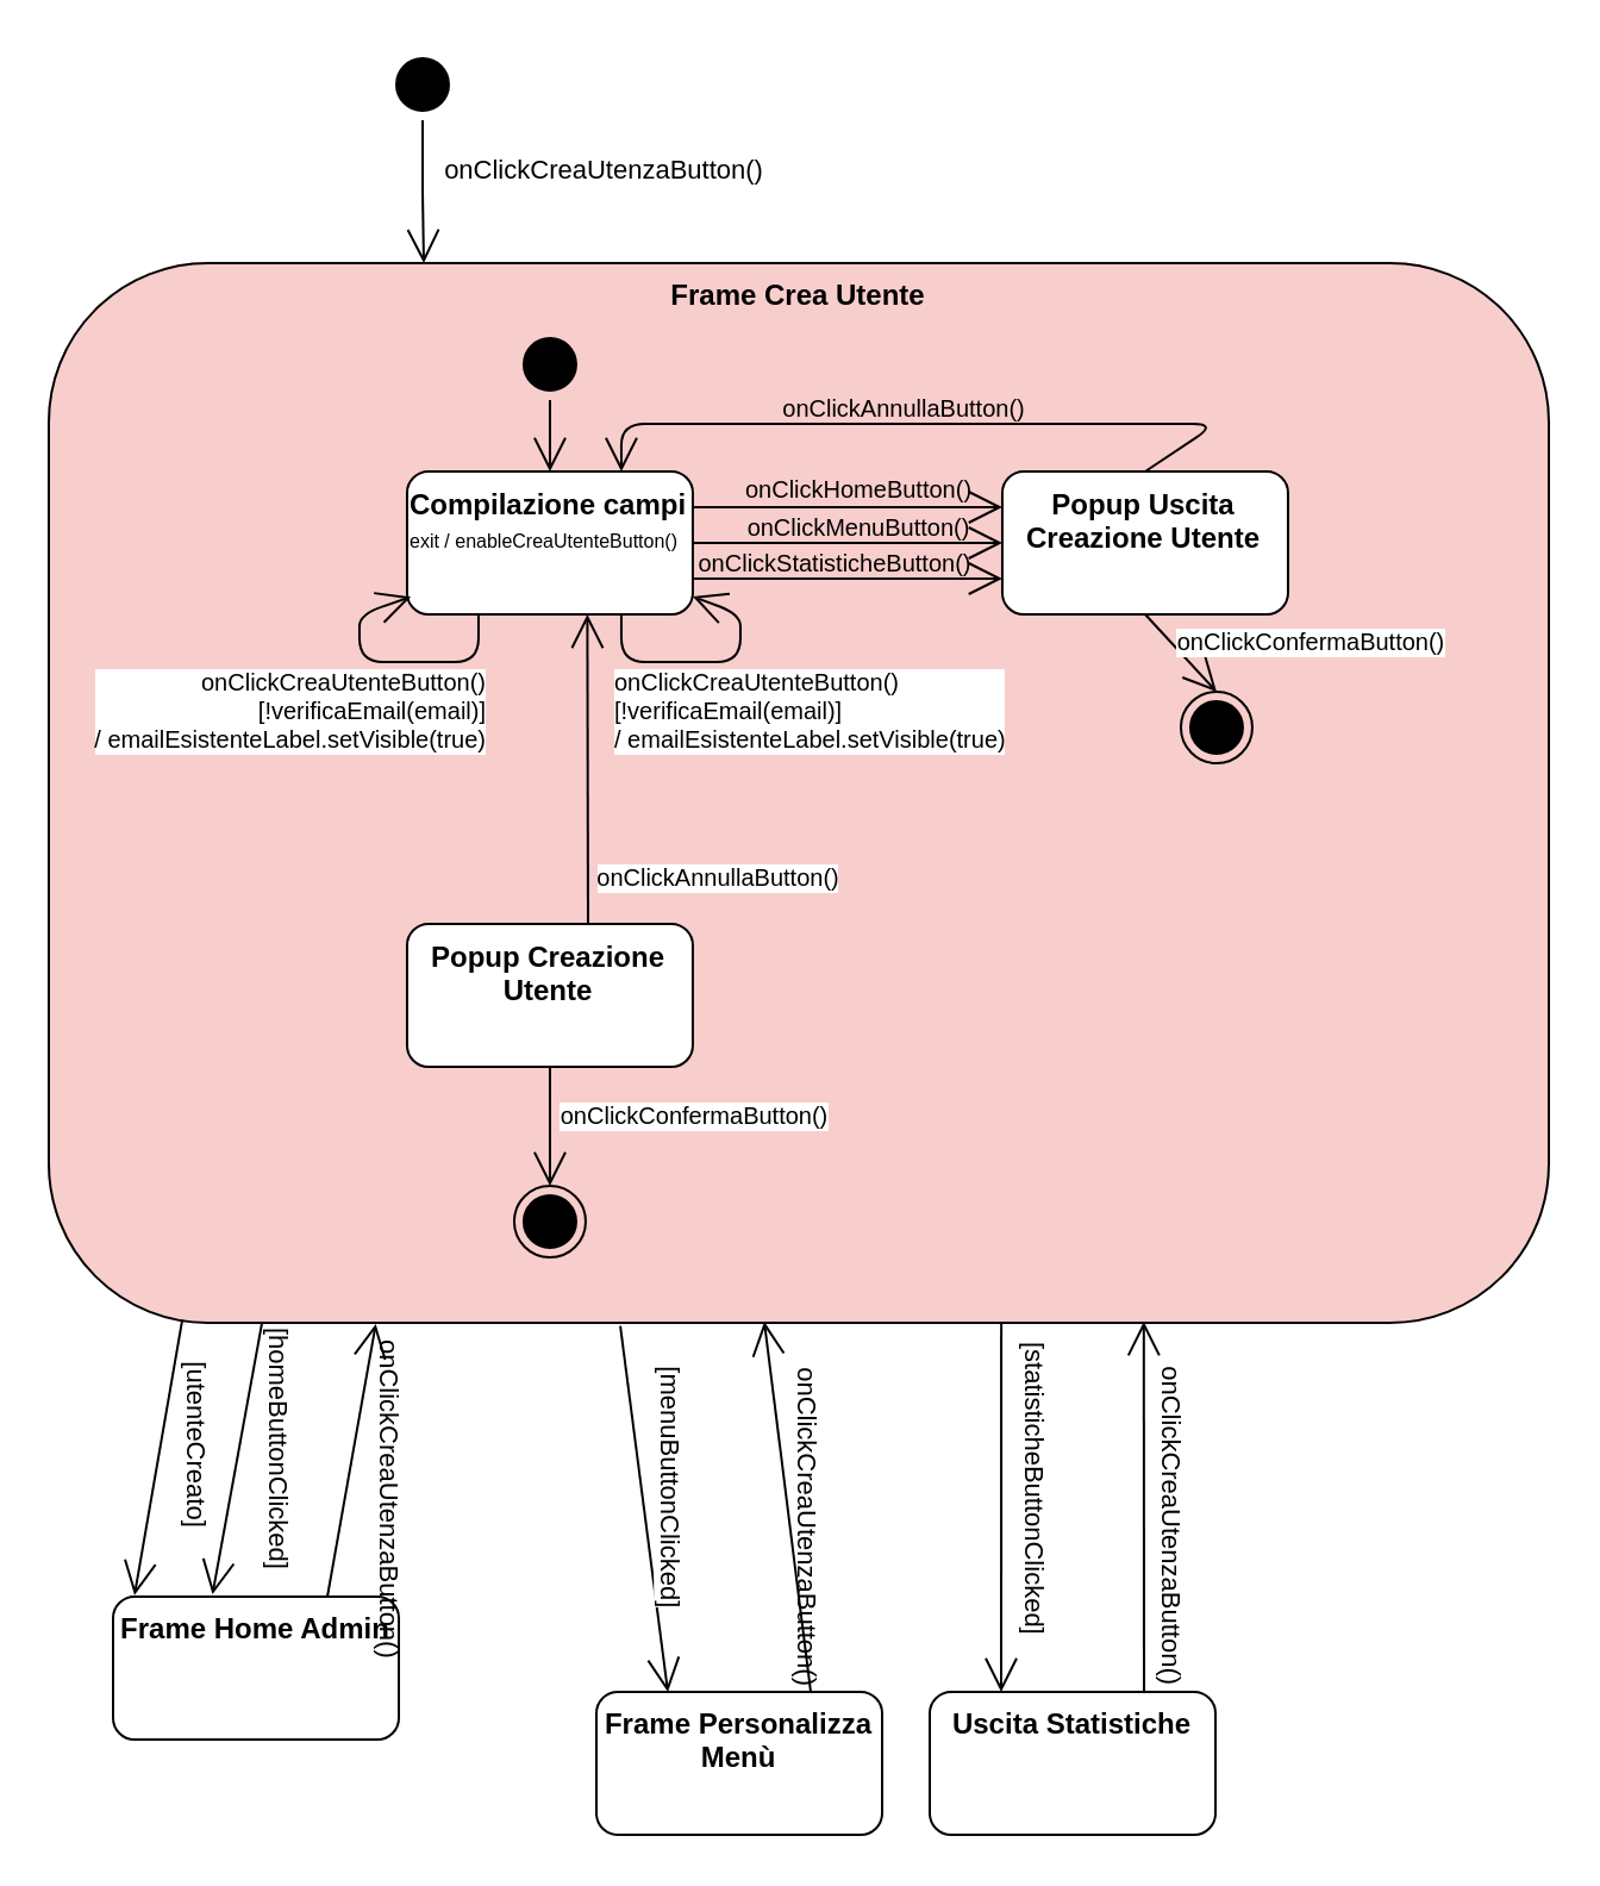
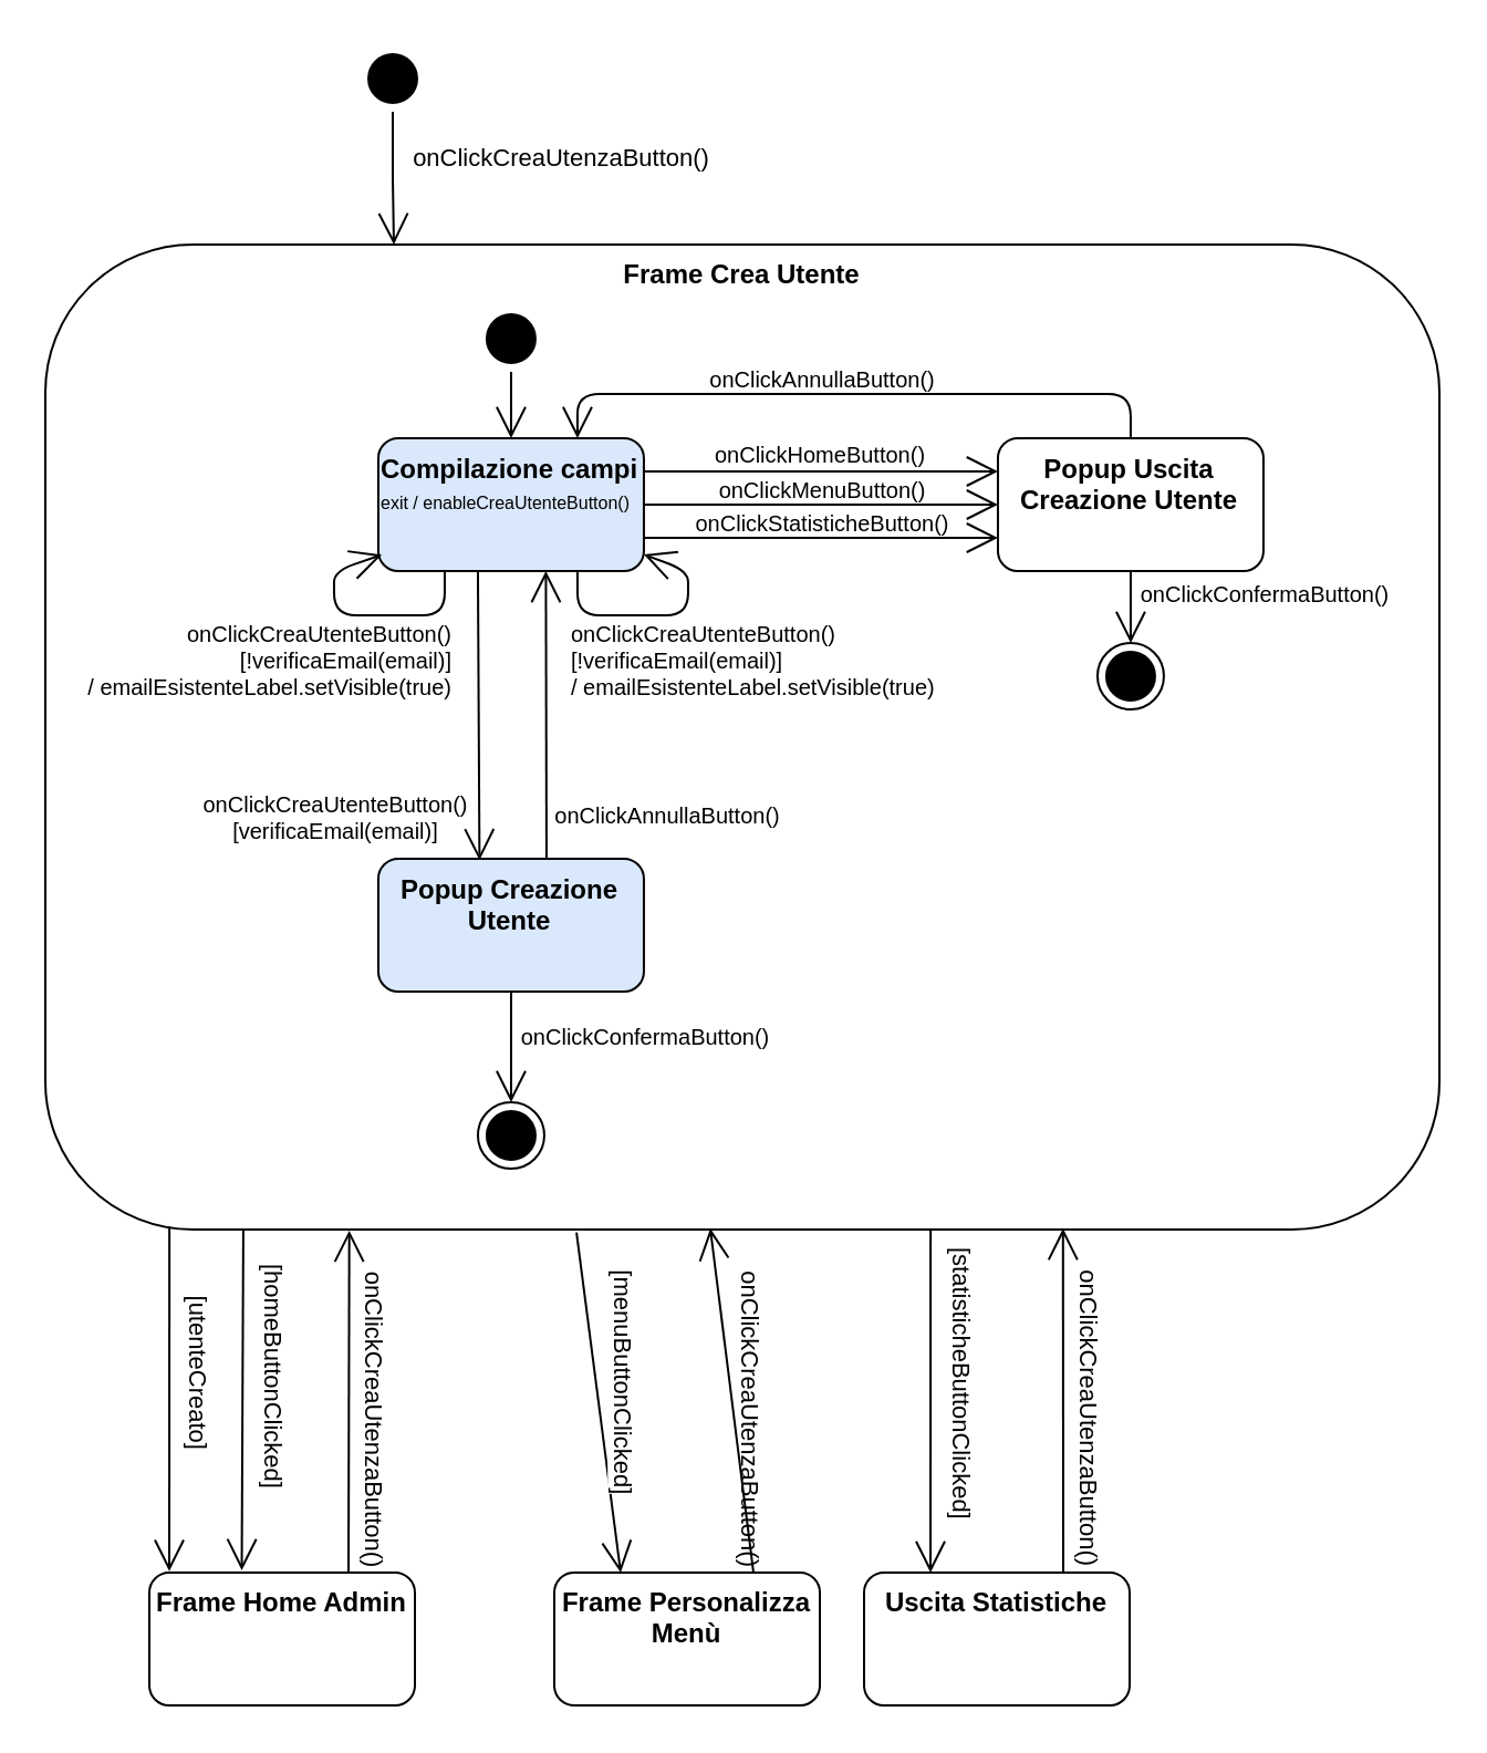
  <mxCell id="0" />
  <mxCell id="1" parent="0" />
  <mxCell id="2" value="" style="ellipse;html=1;shape=startState;fillColor=#000000;strokeColor=#030303;" parent="1" vertex="1"><mxGeometry x="162" y="20" width="30" height="30" as="geometry" /></mxCell>
  <mxCell id="3" value="" style="edgeStyle=orthogonalEdgeStyle;html=1;verticalAlign=bottom;endArrow=open;endSize=12;strokeColor=#000000;rounded=0;entryX=0.25;entryY=0;entryDx=0;entryDy=0;" parent="1" source="2" target="5" edge="1"><mxGeometry relative="1" as="geometry"><mxPoint x="170" y="55" as="targetPoint" /></mxGeometry></mxCell>
  <mxCell id="4" value="onClickCreaUtenzaButton()" style="edgeLabel;html=1;align=center;verticalAlign=middle;resizable=0;points=[];" parent="3" vertex="1" connectable="0"><mxGeometry x="-0.254" y="-1" relative="1" as="geometry"><mxPoint x="76" y="-3" as="offset" /></mxGeometry></mxCell>
- <mxCell id="5" value="&lt;b&gt;Frame Crea Utente&lt;/b&gt;" style="rounded=1;whiteSpace=wrap;html=1;align=center;verticalAlign=top;fillColor=#f8cecc;" parent="1" vertex="1"><mxGeometry x="20" y="110" width="630" height="445" as="geometry" /></mxCell>
- <mxCell id="6" value="&lt;b&gt;Compilazione campi&lt;/b&gt;&lt;br&gt;&lt;font style=&quot;font-size: 8px;&quot;&gt;exit / enableCreaUtenteButton()&lt;/font&gt;" style="rounded=1;whiteSpace=wrap;html=1;align=left;verticalAlign=top;strokeWidth=1;perimeterSpacing=0;spacing=2;spacingRight=0;" parent="1" vertex="1"><mxGeometry x="170.48" y="197.5" width="120" height="60" as="geometry" /></mxCell>
+ <mxCell id="5" value="&lt;b&gt;Frame Crea Utente&lt;/b&gt;" style="rounded=1;whiteSpace=wrap;html=1;align=center;verticalAlign=top;" parent="1" vertex="1"><mxGeometry x="20" y="110" width="630" height="445" as="geometry" /></mxCell>
+ <mxCell id="6" value="&lt;b&gt;Compilazione campi&lt;/b&gt;&lt;br&gt;&lt;font style=&quot;font-size: 8px;&quot;&gt;exit / enableCreaUtenteButton()&lt;/font&gt;" style="rounded=1;whiteSpace=wrap;html=1;align=left;verticalAlign=top;strokeWidth=1;perimeterSpacing=0;spacing=2;spacingRight=0;fillColor=#dae8fc;" parent="1" vertex="1"><mxGeometry x="170.48" y="197.5" width="120" height="60" as="geometry" /></mxCell>
  <mxCell id="7" value="" style="ellipse;html=1;shape=startState;fillColor=#000000;strokeColor=#030303;" parent="1" vertex="1"><mxGeometry x="215.48" y="137.5" width="30" height="30" as="geometry" /></mxCell>
  <mxCell id="8" value="" style="edgeStyle=orthogonalEdgeStyle;html=1;verticalAlign=bottom;endArrow=open;endSize=12;strokeColor=#000000;rounded=0;entryX=0.5;entryY=0;entryDx=0;entryDy=0;exitX=0.5;exitY=1;exitDx=0;exitDy=0;" parent="1" source="7" target="6" edge="1"><mxGeometry relative="1" as="geometry"><mxPoint x="90.48" y="127.5" as="targetPoint" /><mxPoint x="50.48" y="127.5" as="sourcePoint" /></mxGeometry></mxCell>
  <mxCell id="9" value="" style="endArrow=open;endFill=1;endSize=12;html=1;rounded=1;strokeColor=#000000;exitX=0.25;exitY=1;exitDx=0;exitDy=0;entryX=0.013;entryY=0.878;entryDx=0;entryDy=0;entryPerimeter=0;" parent="1" source="6" target="6" edge="1"><mxGeometry width="160" relative="1" as="geometry"><mxPoint x="180.48" y="277" as="sourcePoint" /><mxPoint x="170.48" y="257.5" as="targetPoint" /><Array as="points"><mxPoint x="200.48" y="277.5" /><mxPoint x="150.48" y="277.5" /><mxPoint x="150.48" y="257.5" /></Array></mxGeometry></mxCell>
  <mxCell id="10" value="onClickCreaUtenteButton() &lt;br&gt;[!verificaEmail(email)] &lt;br&gt;/ emailEsistenteLabel.setVisible(true)" style="edgeLabel;html=1;align=right;verticalAlign=middle;resizable=0;points=[];fontSize=10;" parent="9" vertex="1" connectable="0"><mxGeometry x="-0.429" y="-1" relative="1" as="geometry"><mxPoint x="16" y="21" as="offset" /></mxGeometry></mxCell>
  <mxCell id="11" value="" style="endArrow=open;endFill=1;endSize=12;html=1;rounded=1;strokeColor=#000000;exitX=0.75;exitY=1;exitDx=0;exitDy=0;" parent="1" source="6" target="6" edge="1"><mxGeometry width="160" relative="1" as="geometry"><mxPoint x="380.48" y="262.5" as="sourcePoint" /><mxPoint x="350.48" y="247.5" as="targetPoint" /><Array as="points"><mxPoint x="260.48" y="277.5" /><mxPoint x="310.48" y="277.5" /><mxPoint x="310.48" y="257.5" /></Array></mxGeometry></mxCell>
  <mxCell id="12" value="onClickCreaUtenteButton() &lt;br&gt;[!verificaEmail(email)] &lt;br&gt;/ emailEsistenteLabel.setVisible(true)" style="edgeLabel;html=1;align=left;verticalAlign=middle;resizable=0;points=[];fontSize=10;" parent="11" vertex="1" connectable="0"><mxGeometry x="-0.429" y="-1" relative="1" as="geometry"><mxPoint x="-16" y="19" as="offset" /></mxGeometry></mxCell>
- <mxCell id="13" value="&lt;b&gt;Popup Creazione Utente&lt;/b&gt;" style="rounded=1;whiteSpace=wrap;html=1;align=center;verticalAlign=top;" parent="1" vertex="1"><mxGeometry x="170.48" y="387.5" width="120" height="60" as="geometry" /></mxCell>
+ <mxCell id="13" value="&lt;b&gt;Popup Creazione Utente&lt;/b&gt;" style="rounded=1;whiteSpace=wrap;html=1;align=center;verticalAlign=top;fillColor=#dae8fc;" parent="1" vertex="1"><mxGeometry x="170.48" y="387.5" width="120" height="60" as="geometry" /></mxCell>
+ <mxCell id="14" value="" style="endArrow=open;endFill=1;endSize=12;html=1;rounded=1;strokeColor=#000000;fontSize=10;exitX=0.375;exitY=1;exitDx=0;exitDy=0;exitPerimeter=0;entryX=0.381;entryY=0.011;entryDx=0;entryDy=0;entryPerimeter=0;" parent="1" source="6" target="13" edge="1"><mxGeometry width="160" relative="1" as="geometry"><mxPoint x="290.48" y="337.5" as="sourcePoint" /><mxPoint x="450.48" y="337.5" as="targetPoint" /></mxGeometry></mxCell>
+ <mxCell id="15" value="onClickCreaUtenteButton() &lt;br style=&quot;font-size: 10px;&quot;&gt;[verificaEmail(email)]" style="edgeLabel;html=1;align=center;verticalAlign=middle;resizable=0;points=[];fontSize=10;labelBackgroundColor=none;" parent="14" vertex="1" connectable="0"><mxGeometry x="0.447" y="1" relative="1" as="geometry"><mxPoint x="-67" y="16" as="offset" /></mxGeometry></mxCell>
  <mxCell id="16" value="" style="endArrow=open;endFill=1;endSize=12;html=1;rounded=1;strokeColor=#000000;fontSize=10;entryX=0.631;entryY=1;entryDx=0;entryDy=0;entryPerimeter=0;" parent="1" target="6" edge="1"><mxGeometry width="160" relative="1" as="geometry"><mxPoint x="246.48" y="387.5" as="sourcePoint" /><mxPoint x="411.2" y="538.16" as="targetPoint" /></mxGeometry></mxCell>
  <mxCell id="17" value="onClickAnnullaButton()" style="edgeLabel;html=1;align=center;verticalAlign=middle;resizable=0;points=[];fontSize=10;" parent="16" vertex="1" connectable="0"><mxGeometry x="0.263" relative="1" as="geometry"><mxPoint x="54" y="62" as="offset" /></mxGeometry></mxCell>
  <mxCell id="18" value="" style="ellipse;html=1;shape=endState;fillColor=#000000;strokeColor=#000000;fontSize=10;" parent="1" vertex="1"><mxGeometry x="215.48" y="497.5" width="30" height="30" as="geometry" /></mxCell>
  <mxCell id="19" value="" style="endArrow=open;endFill=1;endSize=12;html=1;rounded=1;strokeColor=#000000;fontSize=10;exitX=0.5;exitY=1;exitDx=0;exitDy=0;entryX=0.5;entryY=0;entryDx=0;entryDy=0;" parent="1" source="13" target="18" edge="1"><mxGeometry width="160" relative="1" as="geometry"><mxPoint x="220.48" y="447.5" as="sourcePoint" /><mxPoint x="380.48" y="447.5" as="targetPoint" /></mxGeometry></mxCell>
  <mxCell id="20" value="onClickConfermaButton()" style="edgeLabel;html=1;align=center;verticalAlign=middle;resizable=0;points=[];fontSize=10;" parent="19" vertex="1" connectable="0"><mxGeometry x="-0.432" y="-1" relative="1" as="geometry"><mxPoint x="61" y="6" as="offset" /></mxGeometry></mxCell>
- <mxCell id="21" value="&lt;b&gt;Popup Uscita Creazione Utente&lt;/b&gt;" style="rounded=1;whiteSpace=wrap;html=1;align=center;verticalAlign=top;" parent="1" vertex="1"><mxGeometry x="420.48" y="197.5" width="120" height="60" as="geometry" /></mxCell>
+ <mxCell id="21" value="&lt;b&gt;Popup Uscita Creazione Utente&lt;/b&gt;" style="rounded=1;whiteSpace=wrap;html=1;align=center;verticalAlign=top;" parent="1" vertex="1"><mxGeometry x="450.48" y="197.5" width="120" height="60" as="geometry" /></mxCell>
  <mxCell id="22" value="" style="endArrow=open;endFill=1;endSize=12;html=1;rounded=1;strokeColor=#000000;fontSize=10;entryX=0;entryY=0.25;entryDx=0;entryDy=0;" parent="1" target="21" edge="1"><mxGeometry width="160" relative="1" as="geometry"><mxPoint x="290.48" y="212.5" as="sourcePoint" /><mxPoint x="450.48" y="212.5" as="targetPoint" /></mxGeometry></mxCell>
  <mxCell id="23" value="onClickHomeButton()" style="edgeLabel;html=1;align=center;verticalAlign=middle;resizable=0;points=[];fontSize=10;labelBackgroundColor=none;" parent="22" vertex="1" connectable="0"><mxGeometry x="-0.309" y="1" relative="1" as="geometry"><mxPoint x="24" y="-7" as="offset" /></mxGeometry></mxCell>
  <mxCell id="24" value="" style="endArrow=open;endFill=1;endSize=12;html=1;rounded=1;strokeColor=#000000;fontSize=10;" parent="1" source="6" target="21" edge="1"><mxGeometry width="160" relative="1" as="geometry"><mxPoint x="290.48" y="227.08" as="sourcePoint" /><mxPoint x="450.48" y="227.08" as="targetPoint" /></mxGeometry></mxCell>
  <mxCell id="25" value="onClickMenuButton()" style="edgeLabel;html=1;align=center;verticalAlign=middle;resizable=0;points=[];fontSize=10;labelBackgroundColor=none;" parent="24" vertex="1" connectable="0"><mxGeometry x="-0.232" y="1" relative="1" as="geometry"><mxPoint x="19" y="-6" as="offset" /></mxGeometry></mxCell>
  <mxCell id="26" value="" style="endArrow=open;endFill=1;endSize=12;html=1;rounded=1;strokeColor=#000000;fontSize=10;exitX=1;exitY=0.75;exitDx=0;exitDy=0;entryX=0;entryY=0.75;entryDx=0;entryDy=0;" parent="1" source="6" target="21" edge="1"><mxGeometry width="160" relative="1" as="geometry"><mxPoint x="360.48" y="267.5" as="sourcePoint" /><mxPoint x="520.48" y="267.5" as="targetPoint" /></mxGeometry></mxCell>
  <mxCell id="27" value="onClickStatisticheButton()" style="edgeLabel;html=1;align=center;verticalAlign=middle;resizable=0;points=[];fontSize=10;labelBackgroundColor=none;" parent="26" vertex="1" connectable="0"><mxGeometry x="0.389" relative="1" as="geometry"><mxPoint x="-31" y="-7" as="offset" /></mxGeometry></mxCell>
  <mxCell id="28" value="" style="endArrow=open;endFill=1;endSize=12;html=1;rounded=1;strokeColor=#000000;fontSize=10;exitX=0.5;exitY=0;exitDx=0;exitDy=0;entryX=0.75;entryY=0;entryDx=0;entryDy=0;" parent="1" source="21" target="6" edge="1"><mxGeometry width="160" relative="1" as="geometry"><mxPoint x="405.48" y="157.5" as="sourcePoint" /><mxPoint x="565.48" y="157.5" as="targetPoint" /><Array as="points"><mxPoint x="510.48" y="177.5" /><mxPoint x="390.48" y="177.5" /><mxPoint x="260.48" y="177.5" /></Array></mxGeometry></mxCell>
  <mxCell id="29" value="onClickAnnullaButton()" style="edgeLabel;html=1;align=center;verticalAlign=middle;resizable=0;points=[];fontSize=10;labelBackgroundColor=none;" parent="28" vertex="1" connectable="0"><mxGeometry x="0.022" y="-2" relative="1" as="geometry"><mxPoint x="-12" y="-5" as="offset" /></mxGeometry></mxCell>
  <mxCell id="30" value="" style="ellipse;html=1;shape=endState;fillColor=#000000;strokeColor=#000000;fontSize=10;" parent="1" vertex="1"><mxGeometry x="495.48" y="290" width="30" height="30" as="geometry" /></mxCell>
  <mxCell id="31" value="" style="endArrow=open;endFill=1;endSize=12;html=1;rounded=1;strokeColor=#000000;fontSize=10;exitX=0.5;exitY=1;exitDx=0;exitDy=0;entryX=0.5;entryY=0;entryDx=0;entryDy=0;" parent="1" source="21" target="30" edge="1"><mxGeometry x="1" y="112" width="160" relative="1" as="geometry"><mxPoint x="570.48" y="77.5" as="sourcePoint" /><mxPoint x="570.48" y="127.5" as="targetPoint" /><mxPoint x="-62" y="100" as="offset" /></mxGeometry></mxCell>
  <mxCell id="32" value="onClickConfermaButton()" style="edgeLabel;html=1;align=center;verticalAlign=middle;resizable=0;points=[];fontSize=10;" parent="31" vertex="1" connectable="0"><mxGeometry x="-0.432" y="-1" relative="1" as="geometry"><mxPoint x="61" y="1" as="offset" /></mxGeometry></mxCell>
- <mxCell id="33" value="&lt;b&gt;Frame Home Admin&lt;/b&gt;" style="rounded=1;whiteSpace=wrap;html=1;align=center;verticalAlign=top;" parent="1" vertex="1"><mxGeometry x="47" y="670" width="120" height="60" as="geometry" /></mxCell>
+ <mxCell id="33" value="&lt;b&gt;Frame Home Admin&lt;/b&gt;" style="rounded=1;whiteSpace=wrap;html=1;align=center;verticalAlign=top;" parent="1" vertex="1"><mxGeometry x="67" y="710" width="120" height="60" as="geometry" /></mxCell>
  <mxCell id="34" value="" style="endArrow=open;endFill=1;endSize=12;html=1;rounded=0;exitX=0.089;exitY=0.997;exitDx=0;exitDy=0;exitPerimeter=0;entryX=0.075;entryY=-0.01;entryDx=0;entryDy=0;entryPerimeter=0;" parent="1" source="5" target="33" edge="1"><mxGeometry width="160" relative="1" as="geometry"><mxPoint x="120" y="580" as="sourcePoint" /><mxPoint x="280" y="580" as="targetPoint" /></mxGeometry></mxCell>
  <mxCell id="35" value="[utenteCreato]" style="edgeLabel;html=1;align=center;verticalAlign=middle;resizable=0;points=[];rotation=90;" parent="34" vertex="1" connectable="0"><mxGeometry x="-0.313" y="1" relative="1" as="geometry"><mxPoint x="13" y="12" as="offset" /></mxGeometry></mxCell>
  <mxCell id="36" value="" style="endArrow=open;endFill=1;endSize=12;html=1;rounded=0;exitX=0.142;exitY=1.001;exitDx=0;exitDy=0;exitPerimeter=0;entryX=0.348;entryY=-0.017;entryDx=0;entryDy=0;entryPerimeter=0;" parent="1" source="5" target="33" edge="1"><mxGeometry width="160" relative="1" as="geometry"><mxPoint x="162.07" y="554.26" as="sourcePoint" /><mxPoint x="162" y="639.995" as="targetPoint" /></mxGeometry></mxCell>
  <mxCell id="37" value="[homeButtonClicked]" style="edgeLabel;html=1;align=center;verticalAlign=middle;resizable=0;points=[];rotation=90;" parent="36" vertex="1" connectable="0"><mxGeometry x="-0.313" y="1" relative="1" as="geometry"><mxPoint x="14" y="12" as="offset" /></mxGeometry></mxCell>
  <mxCell id="38" value="" style="endArrow=open;endFill=1;endSize=12;html=1;rounded=0;exitX=0.75;exitY=0;exitDx=0;exitDy=0;entryX=0.218;entryY=1.001;entryDx=0;entryDy=0;entryPerimeter=0;" parent="1" source="33" target="5" edge="1"><mxGeometry width="160" relative="1" as="geometry"><mxPoint x="255" y="610" as="sourcePoint" /><mxPoint x="415" y="610" as="targetPoint" /></mxGeometry></mxCell>
  <mxCell id="39" value="onClickCreaUtenzaButton()" style="edgeLabel;html=1;align=center;verticalAlign=middle;resizable=0;points=[];rotation=90;labelBackgroundColor=none;" parent="38" vertex="1" connectable="0"><mxGeometry x="0.407" relative="1" as="geometry"><mxPoint x="13" y="39" as="offset" /></mxGeometry></mxCell>
  <mxCell id="40" value="&lt;b&gt;Frame Personalizza Menù&lt;/b&gt;" style="rounded=1;whiteSpace=wrap;html=1;align=center;verticalAlign=top;" parent="1" vertex="1"><mxGeometry x="250" y="710" width="120" height="60" as="geometry" /></mxCell>
  <mxCell id="41" value="" style="endArrow=open;endFill=1;endSize=12;html=1;rounded=0;entryX=0.25;entryY=0;entryDx=0;entryDy=0;exitX=0.381;exitY=1.003;exitDx=0;exitDy=0;exitPerimeter=0;" parent="1" source="5" target="40" edge="1"><mxGeometry x="-0.166" y="30" width="160" relative="1" as="geometry"><mxPoint x="260" y="590" as="sourcePoint" /><mxPoint x="390" y="713.535" as="targetPoint" /><mxPoint as="offset" /></mxGeometry></mxCell>
  <mxCell id="42" value="[menuButtonClicked]" style="edgeLabel;html=1;align=center;verticalAlign=middle;resizable=0;points=[];rotation=90;" parent="41" vertex="1" connectable="0"><mxGeometry x="-0.313" y="1" relative="1" as="geometry"><mxPoint x="14" y="15" as="offset" /></mxGeometry></mxCell>
  <mxCell id="43" value="" style="endArrow=open;endFill=1;endSize=12;html=1;rounded=0;exitX=0.75;exitY=0;exitDx=0;exitDy=0;entryX=0.477;entryY=0.999;entryDx=0;entryDy=0;entryPerimeter=0;" parent="1" source="40" target="5" edge="1"><mxGeometry width="160" relative="1" as="geometry"><mxPoint x="320" y="709.56" as="sourcePoint" /><mxPoint x="320" y="580" as="targetPoint" /></mxGeometry></mxCell>
  <mxCell id="44" value="onClickCreaUtenzaButton()" style="edgeLabel;html=1;align=center;verticalAlign=middle;resizable=0;points=[];rotation=90;labelBackgroundColor=none;" parent="43" vertex="1" connectable="0"><mxGeometry x="0.407" relative="1" as="geometry"><mxPoint x="13" y="39" as="offset" /></mxGeometry></mxCell>
  <mxCell id="45" value="&lt;b&gt;Uscita Statistiche&lt;/b&gt;" style="rounded=1;whiteSpace=wrap;html=1;align=center;verticalAlign=top;" parent="1" vertex="1"><mxGeometry x="390" y="710" width="120" height="60" as="geometry" /></mxCell>
  <mxCell id="46" value="" style="endArrow=open;endFill=1;endSize=12;html=1;rounded=0;entryX=0.25;entryY=0;entryDx=0;entryDy=0;exitX=0.635;exitY=1.001;exitDx=0;exitDy=0;exitPerimeter=0;" parent="1" source="5" target="45" edge="1"><mxGeometry x="-0.166" y="30" width="160" relative="1" as="geometry"><mxPoint x="420" y="560" as="sourcePoint" /><mxPoint x="420" y="690" as="targetPoint" /><mxPoint as="offset" /></mxGeometry></mxCell>
  <mxCell id="47" value="[statisticheButtonClicked]" style="edgeLabel;html=1;align=center;verticalAlign=middle;resizable=0;points=[];rotation=90;" parent="46" vertex="1" connectable="0"><mxGeometry x="-0.313" y="1" relative="1" as="geometry"><mxPoint x="14" y="15" as="offset" /></mxGeometry></mxCell>
  <mxCell id="48" value="" style="endArrow=open;endFill=1;endSize=12;html=1;rounded=0;exitX=0.75;exitY=0;exitDx=0;exitDy=0;entryX=0.73;entryY=0.999;entryDx=0;entryDy=0;entryPerimeter=0;" parent="1" source="45" target="5" edge="1"><mxGeometry width="160" relative="1" as="geometry"><mxPoint x="490" y="695.44" as="sourcePoint" /><mxPoint x="480" y="570" as="targetPoint" /></mxGeometry></mxCell>
  <mxCell id="49" value="onClickCreaUtenzaButton()" style="edgeLabel;html=1;align=center;verticalAlign=middle;resizable=0;points=[];rotation=90;labelBackgroundColor=none;" parent="48" vertex="1" connectable="0"><mxGeometry x="0.407" relative="1" as="geometry"><mxPoint x="13" y="39" as="offset" /></mxGeometry></mxCell>
